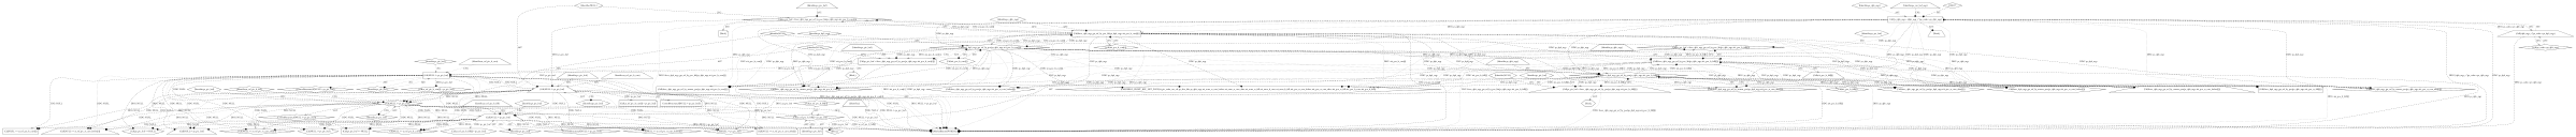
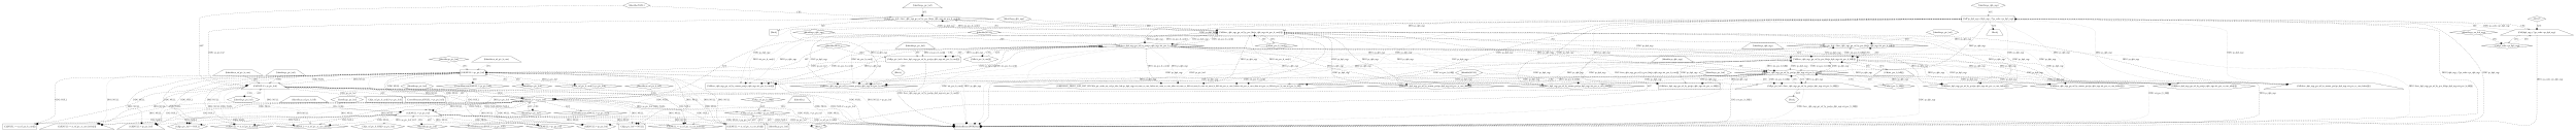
  digraph {
    fontname="EB Garamond"
    node [fontname="EB Garamond" shape=diamond]
    edge [arrowhead=box fontname="EB Garamond" style=dashed]
    n1 [label="(Call,as_ref_pic_lt_foll[i] = ps_pic_buf)"]
    n2 [label="(Block,)"]
    n3 [label="(Identifier,ps_pic_buf)" shape=note]
    n4 [label="(MethodReturn,WORD32)" shape=note]
    n5 [label="(Call,NULL != ps_pic_buf)"]
    n6 [label="(Call,NULL != ps_pic_buf)" shape=trapezium]
    n7 [label="(Identifier,ps_pic_buf)"]
    n8 [label="(Call,NULL != ps_pic_buf)"]
    n9 [label="(Call,NULL != ps_pic_buf)" shape=trapezium]
    n10 [label="(Call,NULL == as_ref_pic_st_curr_after[i])" shape=note]
    n11 [label="(Call,NULL == as_ref_pic_lt_curr[i])" shape=note]
    n12 [label="(ControlStructure,if(NULL != ps_pic_buf))"]
    n13 [label="(Call,NULL == as_ref_pic_st_curr_before[i])" shape=trapezium]
    n14 [label="(Call,ps_pic_buf == NULL)" shape=hexagon]
    n15 [label="(Call,NULL != ps_pic_buf)" shape=hexagon]
    n16 [label="(Call,ps_pic_buf == NULL)" shape=note]
    n17 [label="(Call,NULL == as_ref_pic_lt_curr[i])"]
    n18 [label="(Call,NULL == as_ref_pic_st_curr_after[i])"]
    n19 [label="(Call,NULL == as_ref_pic_st_curr_before[i])"]
    n20 [label="(Call,as_ref_pic_lt_foll[i] = ps_pic_buf)" shape=hexagon]
    n21 [label="(Identifier,ps_pic_buf)"]
    n22 [label="(ControlStructure,if(NULL != ps_pic_buf))"]
    n23 [label="(Call,NULL != ps_pic_buf)" shape=note]
    n24 [label="(Call,NULL != ps_pic_buf)" shape=trapezium]
    n25 [label="(ControlStructure,if(NULL != ps_pic_buf))"]
    n26 [label="(Identifier,ps_pic_buf)"]
    n27 [label="(Call,as_ref_pic_lt_curr[i] = ps_pic_buf)"]
    n28 [label="(Call,as_ref_pic_lt_curr[i] = ps_pic_buf)" shape=note]
    n29 [label="(ControlStructure,if(NULL != ps_pic_buf))" shape=note]
    n30 [label="(Identifier,ps_pic_buf)" shape=hexagon]
    n31 [label="(Call,ps_pic_buf = ihevc_dpb_mgr_get_ref_by_poc_lsb(ps_dpb_mgr, ai4_poc_lt_curr[i]))"]
    n32 [label="(Call,ihevc_dpb_mgr_get_ref_by_poc_lsb(ps_dpb_mgr, ai4_poc_lt_curr[i]))" shape=note]
    n33 [label="(Block,)" shape=note]
    n34 [label="(Call,ihevc_dpb_mgr_get_ref_by_poc(ps_dpb_mgr, ai4_poc_lt_curr[i]))"]
    n35 [label="(Call,ihevc_dpb_mgr_get_ref_by_poc(ps_dpb_mgr, ai4_poc_lt_foll[i]))"]
    n36 [label="(Call,ihevc_dpb_mgr_get_ref_by_poc_lsb(ps_dpb_mgr, ai4_poc_lt_foll[i]))" shape=note]
    n37 [label="(Call,ihevc_dpb_mgr_get_ref_by_nearest_poc(ps_dpb_mgr, ai4_poc_lt_curr[i]))" shape=note]
    n38 [label="(Call,ai4_poc_lt_curr[i])"]
    n39 [label="(Call,ihevc_dpb_mgr_get_ref_by_nearest_poc(ps_dpb_mgr, ai4_poc_lt_curr[i]))"]
    n40 [label="(Call,ihevc_dpb_mgr_get_ref_by_nearest_poc(ps_dpb_mgr, ai4_poc_st_curr_after[i]))"]
    n41 [label="(Call,ihevc_dpb_mgr_get_ref_by_poc(ps_dpb_mgr, ai4_poc_st_curr_before[i]))" shape=hexagon]
    n42 [label="(Call,ihevc_dpb_mgr_get_ref_by_nearest_poc(ps_dpb_mgr, ai4_poc_st_curr_before[i]))" shape=hexagon]
    n43 [label="(Call,DEBUG_PRINT_REF_LIST_POCS(i4_pic_order_cnt_val, ps_slice_hdr, ps_dpb_mgr, u4_num_st_curr_before, u4_num_st_curr_after, u4_num_st_foll, u4_num_lt_curr, u4_num_lt_foll, ai4_poc_st_curr_before, ai4_poc_st_curr_after, ai4_poc_st_foll, ai4_poc_lt_curr, ai4_poc_lt_foll))" shape=hexagon]
    n44 [label="(Call,ihevc_dpb_mgr_get_ref_by_nearest_poc(ps_dpb_mgr, ai4_poc_st_curr_after[i]))"]
    n45 [label="(Call,ihevc_dpb_mgr_get_ref_by_poc(ps_dpb_mgr, ai4_poc_st_foll[i]))" shape=note]
    n46 [label="(Call,ihevc_dpb_mgr_get_ref_by_poc(ps_dpb_mgr, ai4_poc_st_curr_after[i]))" shape=hexagon]
    n47 [label="(Call,ihevc_dpb_mgr_get_ref_by_nearest_poc(ps_dpb_mgr, ai4_poc_st_curr_before[i]))" shape=trapezium]
    n48 [label="(Call,ps_pic_buf = ihevc_dpb_mgr_get_ref_by_poc(ps_dpb_mgr, ai4_poc_lt_curr[i]))" shape=note]
    n49 [label="(Call,ai4_poc_lt_curr[i])" shape=hexagon]
    n50 [label="(Call,ps_pic_buf = ihevc_dpb_mgr_get_ref_by_poc(ps_dpb_mgr, ai4_poc_lt_foll[i]))" shape=trapezium]
    n51 [label="(Call,ai4_poc_lt_foll[i])"]
    n52 [label="(Call,ps_pic_buf = ihevc_dpb_mgr_get_ref_by_poc_lsb(ps_dpb_mgr, ai4_poc_lt_foll[i]))"]
    n53 [label="(Call,ai4_poc_lt_foll[i])" shape=trapezium]
    n54 [label="(Call,*ps_dpb_mgr = (dpb_mgr_t *)ps_codec->pv_dpb_mgr)" shape=note]
    n55 [label="(Call,(dpb_mgr_t *)ps_codec->pv_dpb_mgr)" shape=trapezium]
    n56 [label="(Block,)" shape=trapezium]
    n57 [label="(Call,ps_codec->pv_dpb_mgr)"]
    n58 [label="(Block,)" shape=hexagon]
    n59 [label="(Block,)" shape=hexagon]
    n60 [label="(Identifier,as_ref_pic_lt_foll)"]
    n61 [label="(Identifier,NULL)" shape=hexagon]
    n62 [label="(Identifier,as_ref_pic_lt_curr)" shape=trapezium]
    n63 [label="(Call,as_ref_pic_lt_foll[i])"]
    n64 [label="(Identifier,i)" shape=trapezium]
    n65 [label="(Identifier,as_ref_pic_lt_foll)" shape=trapezium]
    n66 [label="(Identifier,ps_pic_buf)" shape=trapezium]
    n67 [label="(Identifier,ps_pic_buf)" shape=trapezium]
    n68 [label="(Identifier,ps_pic_buf)" shape=hexagon]
    n69 [label="(Identifier,ps_pic_buf)"]
    n70 [label="(Identifier,as_ref_pic_lt_curr)" shape=trapezium]
    n71 [label="(Identifier,NULL)" shape=hexagon]
    n72 [label="(Identifier,ps_pic_buf)" shape=hexagon]
    n73 [label="(Identifier,ps_pic_buf)" shape=hexagon]
    n74 [label="(Identifier,ps_dpb_mgr)" shape=hexagon]
    n75 [label="(Identifier,ps_dpb_mgr)" shape=trapezium]
    n76 [label="(Identifier,ps_dpb_mgr)"]
    n77 [label="(Identifier,ps_pic_buf)" shape=hexagon]
    n78 [label="(Identifier,ps_dpb_mgr)" shape=trapezium]
    n79 [label="(Identifier,NULL)"]
-   n80 [label="(Identifier,ps_mv_buf_mgr)" shape=trapezium]
+   n80 [label="(Identifier,ps_mv_buf_mgr)"]
    n81 [label="(Identifier,NULL)"]
    n82 [label="(Identifier,ps_dpb_mgr)" shape=hexagon]
    n83 [label="(Identifier,ps_pic_buf)" shape=trapezium]
    n84 [label=1001127]
    n1 -> n2 [label="AST: " style=dotted]
    n1 -> n3 [arrowhead=onormal label="CFG: "]
    n1 -> n4 [label="DDG: as_ref_pic_lt_foll[i]"]
    n1 -> n4 [arrowhead=onormal label="DDG: ps_pic_buf" style=dotted]
    n3 -> n1 [arrowhead=onormal label="AST: " style=dotted]
    n5 -> n1 [arrowhead=onormal label="DDG: ps_pic_buf"]
    n5 -> n4 [label="DDG: NULL != ps_pic_buf"]
    n5 -> n4 [label="DDG: NULL" style=dotted]
    n5 -> n6 [arrowhead=onormal label="DDG: NULL" style=dotted]
    n5 -> n7 [label="CFG: "]
    n5 -> n8 [arrowhead=onormal label="DDG: NULL"]
    n5 -> n9 [label="DDG: NULL"]
    n5 -> n10 [arrowhead=onormal label="DDG: NULL"]
    n5 -> n11 [label="DDG: NULL"]
    n5 -> n12 [arrowhead=onormal label="AST: "]
    n5 -> n13 [label="DDG: NULL"]
    n5 -> n14 [arrowhead=onormal label="DDG: NULL" style=dotted]
    n5 -> n15 [label="DDG: NULL"]
    n5 -> n16 [arrowhead=onormal label="DDG: NULL" style=dotted]
    n5 -> n17 [label="DDG: NULL" style=dotted]
    n5 -> n18 [arrowhead=onormal label="DDG: NULL"]
    n5 -> n19 [label="DDG: NULL" style=dotted]
    n6 -> n4 [label="DDG: NULL != ps_pic_buf"]
    n6 -> n4 [arrowhead=onormal label="DDG: NULL"]
    n6 -> n5 [arrowhead=onormal label="DDG: NULL" style=dotted]
    n6 -> n8 [arrowhead=onormal label="DDG: NULL"]
    n6 -> n9 [label="DDG: NULL"]
    n6 -> n10 [arrowhead=onormal label="DDG: NULL"]
    n6 -> n11 [arrowhead=onormal label="DDG: NULL" style=dotted]
    n6 -> n13 [label="DDG: NULL"]
    n6 -> n14 [label="DDG: NULL"]
    n6 -> n15 [arrowhead=onormal label="DDG: NULL"]
    n6 -> n16 [arrowhead=onormal label="DDG: NULL" style=dotted]
    n6 -> n17 [arrowhead=onormal label="DDG: NULL"]
    n6 -> n18 [label="DDG: NULL"]
    n6 -> n19 [arrowhead=onormal label="DDG: NULL"]
    n6 -> n20 [arrowhead=onormal label="DDG: ps_pic_buf" style=dotted]
    n6 -> n21 [label="CFG: " style=dotted]
    n6 -> n22 [arrowhead=onormal label="AST: " style=dotted]
    n7 -> n5 [arrowhead=onormal label="AST: "]
    n21 -> n6 [arrowhead=onormal label="AST: " style=dotted]
    n23 -> n4 [label="DDG: NULL"]
    n23 -> n4 [label="DDG: NULL != ps_pic_buf" style=dotted]
    n23 -> n5 [arrowhead=onormal label="DDG: NULL"]
    n23 -> n6 [arrowhead=onormal label="DDG: NULL" style=dotted]
    n23 -> n8 [arrowhead=onormal label="DDG: NULL"]
    n23 -> n9 [label="DDG: NULL"]
    n23 -> n10 [arrowhead=onormal label="DDG: NULL"]
    n23 -> n11 [arrowhead=onormal label="DDG: NULL"]
    n23 -> n13 [label="DDG: NULL" style=dotted]
    n23 -> n14 [label="DDG: NULL"]
    n23 -> n15 [label="DDG: NULL" style=dotted]
    n23 -> n16 [label="DDG: NULL"]
    n23 -> n17 [label="DDG: NULL"]
    n23 -> n18 [label="DDG: NULL"]
    n23 -> n19 [arrowhead=onormal label="DDG: NULL" style=dotted]
    n23 -> n24 [arrowhead=onormal label="DDG: NULL" style=dotted]
    n23 -> n25 [label="AST: " style=dotted]
    n23 -> n26 [label="CFG: " style=dotted]
    n23 -> n27 [label="DDG: ps_pic_buf"]
    n24 -> n4 [arrowhead=onormal label="DDG: NULL != ps_pic_buf" style=dotted]
    n24 -> n4 [label="DDG: NULL"]
    n24 -> n5 [label="DDG: NULL"]
    n24 -> n6 [arrowhead=onormal label="DDG: NULL" style=dotted]
    n24 -> n8 [label="DDG: NULL" style=dotted]
    n24 -> n9 [label="DDG: NULL" style=dotted]
    n24 -> n10 [arrowhead=onormal label="DDG: NULL"]
    n24 -> n11 [label="DDG: NULL"]
    n24 -> n13 [label="DDG: NULL"]
    n24 -> n14 [label="DDG: NULL" style=dotted]
    n24 -> n15 [arrowhead=onormal label="DDG: NULL"]
    n24 -> n16 [label="DDG: NULL" style=dotted]
    n24 -> n17 [arrowhead=onormal label="DDG: NULL" style=dotted]
    n24 -> n18 [arrowhead=onormal label="DDG: NULL" style=dotted]
    n24 -> n19 [label="DDG: NULL"]
    n24 -> n23 [arrowhead=onormal label="DDG: NULL"]
    n24 -> n28 [arrowhead=onormal label="DDG: ps_pic_buf"]
    n24 -> n29 [arrowhead=onormal label="AST: "]
    n24 -> n30 [label="CFG: " style=dotted]
    n26 -> n23 [arrowhead=onormal label="AST: " style=dotted]
    n30 -> n24 [arrowhead=onormal label="AST: " style=dotted]
    n31 -> n4 [arrowhead=onormal label="DDG: ihevc_dpb_mgr_get_ref_by_poc_lsb(ps_dpb_mgr, ai4_poc_lt_curr[i])" style=dotted]
    n31 -> n24 [label="DDG: ps_pic_buf"]
    n31 -> n32 [arrowhead=onormal label="CFG: " style=dotted]
    n31 -> n33 [arrowhead=onormal label="AST: "]
    n32 -> n4 [label="DDG: ps_dpb_mgr" style=dotted]
    n32 -> n4 [label="DDG: ai4_poc_lt_curr[i]"]
    n32 -> n31 [arrowhead=onormal label="AST: "]
    n32 -> n31 [arrowhead=onormal label="DDG: ps_dpb_mgr"]
    n32 -> n31 [label="DDG: ai4_poc_lt_curr[i]" style=dotted]
    n32 -> n34 [label="DDG: ps_dpb_mgr"]
    n32 -> n34 [arrowhead=onormal label="DDG: ai4_poc_lt_curr[i]"]
    n32 -> n35 [label="DDG: ps_dpb_mgr"]
    n32 -> n36 [label="DDG: ps_dpb_mgr"]
    n32 -> n37 [arrowhead=onormal label="DDG: ps_dpb_mgr" style=dotted]
    n32 -> n37 [label="DDG: ai4_poc_lt_curr[i]" style=dotted]
    n32 -> n38 [arrowhead=onormal label="CFG: "]
    n32 -> n39 [label="DDG: ps_dpb_mgr"]
    n32 -> n39 [arrowhead=onormal label="DDG: ai4_poc_lt_curr[i]" style=dotted]
    n32 -> n40 [arrowhead=onormal label="DDG: ps_dpb_mgr"]
    n32 -> n41 [arrowhead=onormal label="DDG: ps_dpb_mgr"]
    n32 -> n42 [label="DDG: ps_dpb_mgr" style=dotted]
    n32 -> n43 [label="DDG: ps_dpb_mgr"]
    n32 -> n43 [label="DDG: ai4_poc_lt_curr[i]" style=dotted]
    n32 -> n44 [arrowhead=onormal label="DDG: ps_dpb_mgr"]
    n32 -> n45 [arrowhead=onormal label="DDG: ps_dpb_mgr" style=dotted]
    n32 -> n46 [label="DDG: ps_dpb_mgr" style=dotted]
    n32 -> n47 [arrowhead=onormal label="DDG: ps_dpb_mgr"]
    n34 -> n4 [label="DDG: ps_dpb_mgr" style=dotted]
    n34 -> n4 [label="DDG: ai4_poc_lt_curr[i]" style=dotted]
    n34 -> n32 [arrowhead=onormal label="DDG: ps_dpb_mgr"]
    n34 -> n32 [label="DDG: ai4_poc_lt_curr[i]" style=dotted]
    n34 -> n35 [label="DDG: ps_dpb_mgr" style=dotted]
    n34 -> n36 [arrowhead=onormal label="DDG: ps_dpb_mgr" style=dotted]
    n34 -> n37 [label="DDG: ps_dpb_mgr"]
    n34 -> n37 [label="DDG: ai4_poc_lt_curr[i]"]
    n34 -> n39 [arrowhead=onormal label="DDG: ps_dpb_mgr"]
    n34 -> n39 [label="DDG: ai4_poc_lt_curr[i]"]
    n34 -> n40 [arrowhead=onormal label="DDG: ps_dpb_mgr"]
    n34 -> n41 [label="DDG: ps_dpb_mgr"]
    n34 -> n42 [arrowhead=onormal label="DDG: ps_dpb_mgr" style=dotted]
    n34 -> n43 [label="DDG: ps_dpb_mgr" style=dotted]
    n34 -> n43 [label="DDG: ai4_poc_lt_curr[i]"]
    n34 -> n44 [arrowhead=onormal label="DDG: ps_dpb_mgr" style=dotted]
    n34 -> n45 [arrowhead=onormal label="DDG: ps_dpb_mgr" style=dotted]
    n34 -> n46 [label="DDG: ps_dpb_mgr"]
    n34 -> n47 [arrowhead=onormal label="DDG: ps_dpb_mgr"]
    n34 -> n48 [label="AST: " style=dotted]
    n34 -> n48 [label="DDG: ps_dpb_mgr"]
    n34 -> n48 [arrowhead=onormal label="DDG: ai4_poc_lt_curr[i]" style=dotted]
    n34 -> n49 [label="CFG: "]
    n35 -> n4 [arrowhead=onormal label="DDG: ai4_poc_lt_foll[i]"]
    n35 -> n4 [arrowhead=onormal label="DDG: ps_dpb_mgr" style=dotted]
    n35 -> n36 [arrowhead=onormal label="DDG: ps_dpb_mgr"]
    n35 -> n36 [label="DDG: ai4_poc_lt_foll[i]" style=dotted]
    n35 -> n37 [label="DDG: ps_dpb_mgr"]
    n35 -> n39 [label="DDG: ps_dpb_mgr" style=dotted]
    n35 -> n40 [arrowhead=onormal label="DDG: ps_dpb_mgr"]
    n35 -> n41 [arrowhead=onormal label="DDG: ps_dpb_mgr" style=dotted]
    n35 -> n42 [arrowhead=onormal label="DDG: ps_dpb_mgr"]
    n35 -> n43 [label="DDG: ps_dpb_mgr"]
    n35 -> n43 [arrowhead=onormal label="DDG: ai4_poc_lt_foll[i]"]
    n35 -> n44 [arrowhead=onormal label="DDG: ps_dpb_mgr" style=dotted]
    n35 -> n45 [label="DDG: ps_dpb_mgr"]
    n35 -> n46 [label="DDG: ps_dpb_mgr" style=dotted]
    n35 -> n47 [label="DDG: ps_dpb_mgr"]
    n35 -> n50 [label="AST: "]
    n35 -> n50 [arrowhead=onormal label="DDG: ps_dpb_mgr"]
    n35 -> n50 [label="DDG: ai4_poc_lt_foll[i]" style=dotted]
    n35 -> n51 [arrowhead=onormal label="CFG: " style=dotted]
    n36 -> n4 [label="DDG: ai4_poc_lt_foll[i]" style=dotted]
    n36 -> n4 [label="DDG: ps_dpb_mgr"]
    n36 -> n35 [arrowhead=onormal label="DDG: ps_dpb_mgr" style=dotted]
    n36 -> n35 [arrowhead=onormal label="DDG: ai4_poc_lt_foll[i]" style=dotted]
    n36 -> n37 [label="DDG: ps_dpb_mgr" style=dotted]
    n36 -> n39 [label="DDG: ps_dpb_mgr" style=dotted]
    n36 -> n40 [label="DDG: ps_dpb_mgr" style=dotted]
    n36 -> n41 [label="DDG: ps_dpb_mgr" style=dotted]
    n36 -> n42 [arrowhead=onormal label="DDG: ps_dpb_mgr"]
    n36 -> n43 [arrowhead=onormal label="DDG: ps_dpb_mgr" style=dotted]
    n36 -> n43 [arrowhead=onormal label="DDG: ai4_poc_lt_foll[i]"]
    n36 -> n44 [label="DDG: ps_dpb_mgr" style=dotted]
    n36 -> n45 [arrowhead=onormal label="DDG: ps_dpb_mgr"]
    n36 -> n46 [arrowhead=onormal label="DDG: ps_dpb_mgr" style=dotted]
    n36 -> n47 [arrowhead=onormal label="DDG: ps_dpb_mgr" style=dotted]
    n36 -> n52 [label="AST: " style=dotted]
    n36 -> n52 [label="DDG: ps_dpb_mgr" style=dotted]
    n36 -> n52 [arrowhead=onormal label="DDG: ai4_poc_lt_foll[i]" style=dotted]
    n36 -> n53 [arrowhead=onormal label="CFG: "]
    n38 -> n32 [label="AST: "]
    n48 -> n4 [label="DDG: ihevc_dpb_mgr_get_ref_by_poc(ps_dpb_mgr, ai4_poc_lt_curr[i])"]
    n48 -> n23 [label="DDG: ps_pic_buf"]
    n48 -> n34 [label="CFG: " style=dotted]
    n48 -> n58 [arrowhead=onormal label="AST: " style=dotted]
    n49 -> n34 [label="AST: "]
    n50 -> n4 [arrowhead=onormal label="DDG: ihevc_dpb_mgr_get_ref_by_poc(ps_dpb_mgr, ai4_poc_lt_foll[i])" style=dotted]
    n50 -> n6 [label="DDG: ps_pic_buf"]
    n50 -> n35 [label="CFG: "]
    n50 -> n59 [arrowhead=onormal label="AST: "]
    n51 -> n35 [label="AST: " style=dotted]
    n52 -> n2 [arrowhead=onormal label="AST: "]
    n52 -> n4 [arrowhead=onormal label="DDG: ihevc_dpb_mgr_get_ref_by_poc_lsb(ps_dpb_mgr, ai4_poc_lt_foll[i])" style=dotted]
    n52 -> n5 [label="DDG: ps_pic_buf" style=dotted]
    n52 -> n36 [label="CFG: " style=dotted]
    n53 -> n36 [label="AST: "]
    n54 -> n4 [label="DDG: (dpb_mgr_t *)ps_codec->pv_dpb_mgr"]
    n54 -> n4 [label="DDG: ps_dpb_mgr"]
    n54 -> n32 [arrowhead=onormal label="DDG: ps_dpb_mgr" style=dotted]
    n54 -> n34 [label="DDG: ps_dpb_mgr"]
    n54 -> n35 [arrowhead=onormal label="DDG: ps_dpb_mgr"]
    n54 -> n36 [label="DDG: ps_dpb_mgr" style=dotted]
    n54 -> n37 [arrowhead=onormal label="DDG: ps_dpb_mgr" style=dotted]
    n54 -> n39 [label="DDG: ps_dpb_mgr"]
    n54 -> n40 [arrowhead=onormal label="DDG: ps_dpb_mgr"]
    n54 -> n41 [label="DDG: ps_dpb_mgr" style=dotted]
    n54 -> n42 [label="DDG: ps_dpb_mgr" style=dotted]
    n54 -> n43 [label="DDG: ps_dpb_mgr" style=dotted]
    n54 -> n44 [label="DDG: ps_dpb_mgr"]
    n54 -> n45 [label="DDG: ps_dpb_mgr" style=dotted]
    n54 -> n46 [arrowhead=onormal label="DDG: ps_dpb_mgr" style=dotted]
    n54 -> n47 [arrowhead=onormal label="DDG: ps_dpb_mgr" style=dotted]
    n54 -> n55 [arrowhead=onormal label="CFG: "]
    n54 -> n56 [label="AST: "]
    n55 -> n4 [label="DDG: ps_codec->pv_dpb_mgr"]
    n55 -> n54 [arrowhead=onormal label="AST: " style=dotted]
    n55 -> n54 [label="DDG: ps_codec->pv_dpb_mgr" style=dotted]
    n55 -> n57 [arrowhead=onormal label="CFG: "]
    n57 -> n55 [arrowhead=onormal label="AST: " style=dotted]
    n60 -> n5 [label="CFG: "]
    n61 -> n6 [arrowhead=onormal label="AST: " style=dotted]
    n61 -> n50 [arrowhead=onormal label="CFG: "]
    n62 -> n24 [arrowhead=onormal label="CFG: "]
    n63 -> n1 [arrowhead=onormal label="AST: "]
    n64 -> n1 [arrowhead=onormal label="CFG: " style=dotted]
    n65 -> n6 [label="CFG: " style=dotted]
    n66 -> n31 [label="AST: "]
    n67 -> n24 [arrowhead=onormal label="CFG: "]
    n68 -> n5 [arrowhead=onormal label="CFG: "]
    n69 -> n23 [arrowhead=onormal label="CFG: " style=dotted]
    n70 -> n23 [arrowhead=onormal label="CFG: " style=dotted]
    n71 -> n24 [label="AST: "]
    n71 -> n31 [arrowhead=onormal label="CFG: "]
    n72 -> n50 [label="AST: " style=dotted]
    n73 -> n6 [arrowhead=onormal label="CFG: "]
    n74 -> n54 [arrowhead=onormal label="AST: " style=dotted]
    n75 -> n36 [label="AST: " style=dotted]
    n76 -> n34 [arrowhead=onormal label="AST: "]
    n77 -> n52 [label="AST: " style=dotted]
    n78 -> n35 [label="AST: "]
    n79 -> n23 [arrowhead=onormal label="AST: "]
    n79 -> n48 [arrowhead=onormal label="CFG: "]
-   n80 -> n54 [label="CFG: "]
+   n80 -> n57 [label="CFG: "]
    n81 -> n5 [label="AST: "]
    n81 -> n52 [arrowhead=onormal label="CFG: "]
    n82 -> n32 [label="AST: "]
    n83 -> n48 [arrowhead=onormal label="AST: " style=dotted]
-   n84 -> n54 [label="AST: "]
+   n84 -> n55 [label="AST: "]
  }
